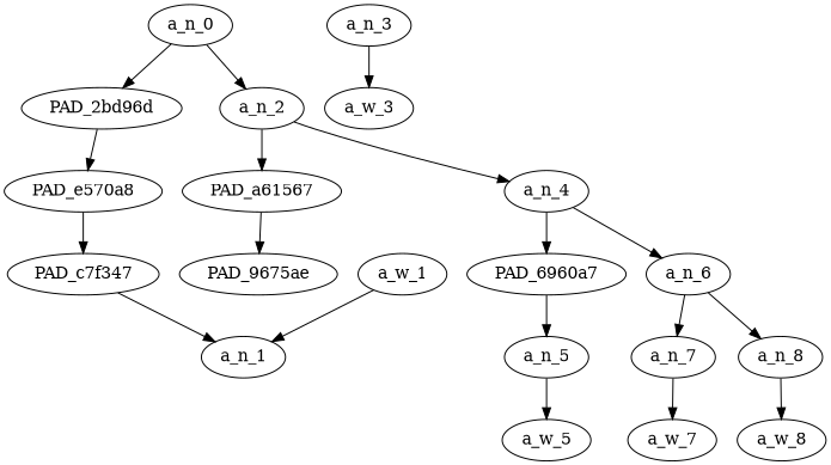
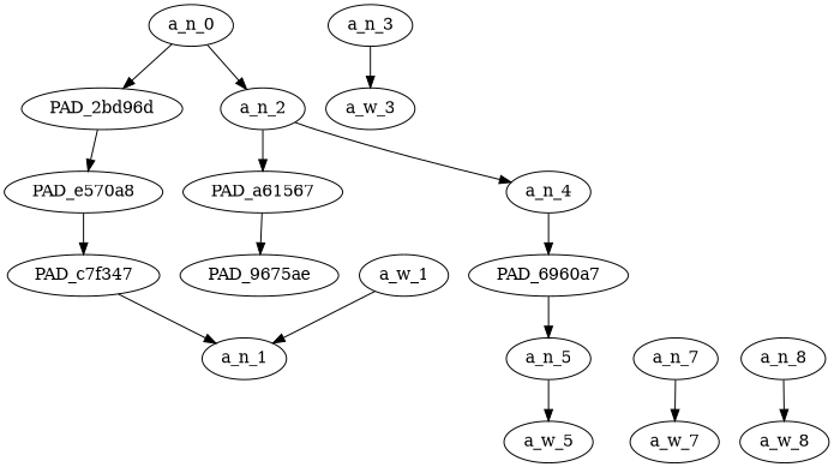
  strict digraph {
    node [div_dir=-1 index=0 level=1 text_span="[0]" value=0.16854512]
    a_n_0 [level=5 text_span="[0, 1, 2, 3, 4]" value=1.00000000]
    PAD_2bd96d [div_dir=1 level=4]
    a_n_2 [index=1 level=4 text_span="[1, 2, 3, 4]" value=0.83079432]
    PAD_e570a8 [div_dir=1 level=3]
    PAD_a61567 [index=1 level=3 text_span="[1]" value=0.16778864]
    a_n_4 [index=2 level=3 text_span="[2, 3, 4]" value=0.66226919]
    PAD_c7f347 [div_dir=1 level=2]
    PAD_9675ae [index=1 level=2 text_span="[1]" value=0.16778864]
    PAD_6960a7 [div_dir=1 index=2 level=2 text_span="[2]" value=0.13917315]
-   a_n_6 [index=3 level=2 text_span="[3, 4]" value=0.52227334]
    a_n_1 [div_dir=1]
    a_w_1 [div_dir=0 level=0 value="<user>"]
    a_n_5 [div_dir=1 index=2 text_span="[2]" value=0.13917315]
    a_n_7 [div_dir=1 index=3 text_span="[3]" value=0.21936247]
    a_n_8 [index=4 text_span="[4]" value=0.30130657]
    a_n_3 [index=1 text_span="[1]" value=0.16778864]
    a_w_3 [div_dir=0 index=1 level=0 text_span="[1]" value=reported]
    a_w_5 [div_dir=0 index=2 level=0 text_span="[2]" value=for]
    a_w_7 [div_dir=0 index=3 level=0 text_span="[3]" value=targeted]
    a_w_8 [div_dir=0 index=4 level=0 text_span="[4]" value=harassment]
    a_n_0 -> PAD_2bd96d
    a_n_0 -> a_n_2
    PAD_2bd96d -> PAD_e570a8
    a_n_2 -> PAD_a61567
    a_n_2 -> a_n_4
    PAD_e570a8 -> PAD_c7f347
    PAD_a61567 -> PAD_9675ae
    a_n_4 -> PAD_6960a7
-   a_n_4 -> a_n_6
    PAD_c7f347 -> a_n_1
    PAD_6960a7 -> a_n_5
-   a_n_6 -> a_n_7
-   a_n_6 -> a_n_8
    a_w_1 -> a_n_1
    a_n_5 -> a_w_5
    a_n_7 -> a_w_7
    a_n_8 -> a_w_8
    a_n_3 -> a_w_3
  }
